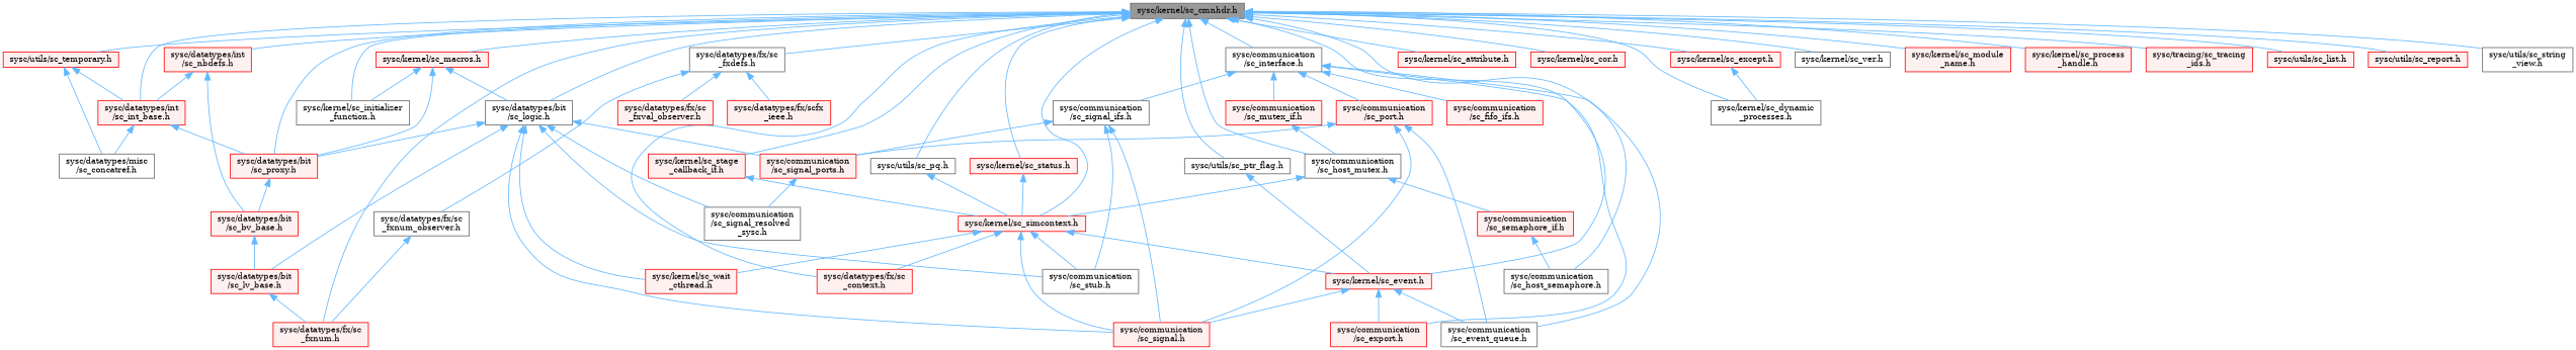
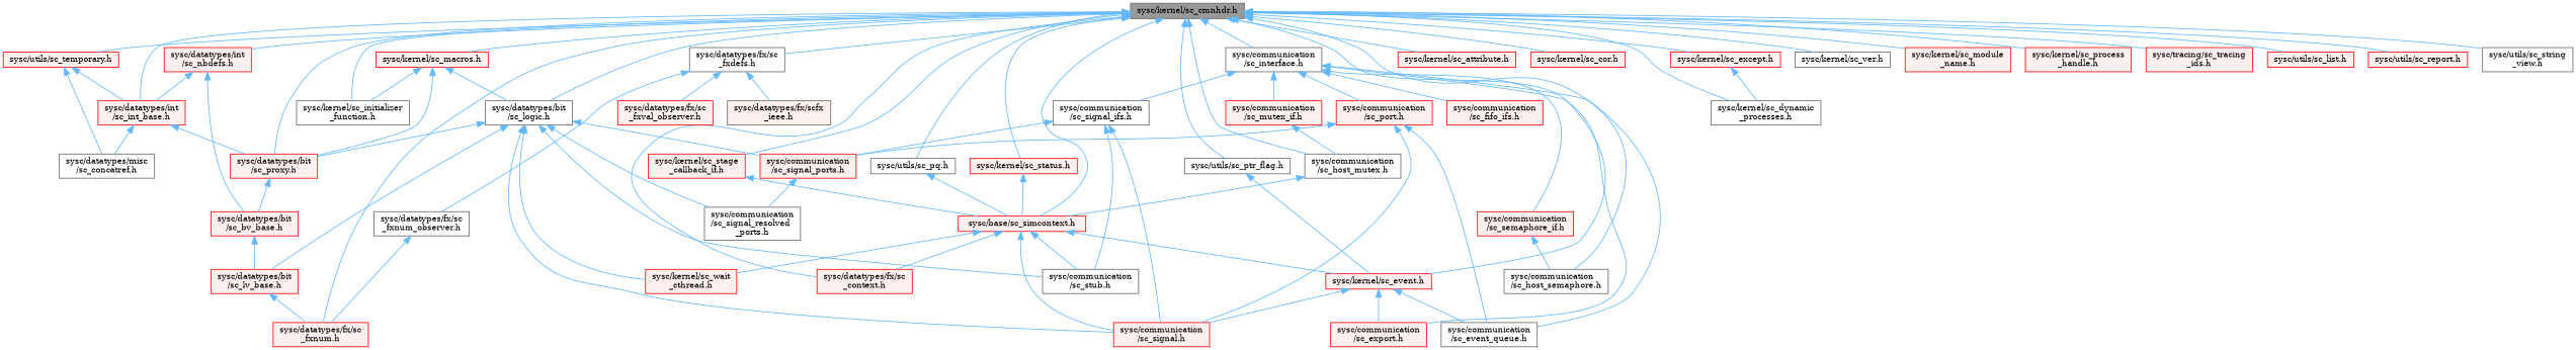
  digraph {
    fontname="DejaVu Serif"
    node [color=red fillcolor="#FFF0F0" fontname="DejaVu Serif" fontsize=10 shape=box style=filled]
    edge [color=steelblue1 dir=back fontname="DejaVu Serif" fontsize=10 labelfontname=FreeSans labelfontsize=10 style=solid]
    n1 [color=gray40 fillcolor=grey60 fontcolor=black height=0.2 label="sysc/kernel/sc_cmnhdr.h" width=0.4]
    n2 [color=grey40 fillcolor=white height=0.2 label="sysc/communication\l/sc_host_mutex.h" width=0.4]
-   n3 [height=0.2 label="sysc/kernel/sc_simcontext.h" width=0.4]
+   n3 [height=0.2 label="sysc/base/sc_simcontext.h" width=0.4]
    n4 [height=0.2 label="sysc/datatypes/fx/sc\l_context.h" width=0.4]
    n5 [height=0.2 label="sysc/kernel/sc_event.h" width=0.4]
    n6 [color=grey40 fillcolor=white height=0.2 label="sysc/communication\l/sc_host_semaphore.h" width=0.4]
    n7 [color=grey40 fillcolor=white height=0.2 label="sysc/communication\l/sc_interface.h" width=0.4]
    n8 [color=grey40 fillcolor=white height=0.2 label="sysc/datatypes/bit\l/sc_logic.h" width=0.4]
    n9 [height=0.2 label="sysc/datatypes/fx/sc\l_fxnum.h" width=0.4]
    n10 [height=0.2 label="sysc/datatypes/bit\l/sc_proxy.h" width=0.4]
    n11 [color=grey40 fillcolor=white height=0.2 label="sysc/datatypes/fx/sc\l_fxdefs.h" width=0.4]
    n12 [height=0.2 label="sysc/datatypes/int\l/sc_int_base.h" width=0.4]
    n13 [height=0.2 label="sysc/datatypes/int\l/sc_nbdefs.h" width=0.4]
    n14 [height=0.2 label="sysc/kernel/sc_attribute.h" width=0.4]
    n15 [height=0.2 label="sysc/kernel/sc_cor.h" width=0.4]
    n16 [color=grey40 fillcolor=white height=0.2 label="sysc/kernel/sc_dynamic\l_processes.h" width=0.4]
    n17 [height=0.2 label="sysc/kernel/sc_except.h" width=0.4]
    n18 [color=grey40 fillcolor=white height=0.2 label="sysc/kernel/sc_initializer\l_function.h" width=0.4]
    n19 [height=0.2 label="sysc/kernel/sc_macros.h" width=0.4]
    n20 [color=grey40 fillcolor=white height=0.2 label="sysc/kernel/sc_ver.h" width=0.4]
    n21 [height=0.2 label="sysc/kernel/sc_module\l_name.h" width=0.4]
    n22 [height=0.2 label="sysc/kernel/sc_process\l_handle.h" width=0.4]
    n23 [height=0.2 label="sysc/kernel/sc_stage\l_callback_if.h" width=0.4]
    n24 [height=0.2 label="sysc/kernel/sc_status.h" width=0.4]
    n25 [height=0.2 label="sysc/tracing/sc_tracing\l_ids.h" width=0.4]
    n26 [height=0.2 label="sysc/utils/sc_list.h" width=0.4]
    n27 [color=grey40 fillcolor=white height=0.2 label="sysc/utils/sc_pq.h" width=0.4]
    n28 [color=grey40 fillcolor=white height=0.2 label="sysc/utils/sc_ptr_flag.h" width=0.4]
    n29 [height=0.2 label="sysc/utils/sc_report.h" width=0.4]
    n30 [color=grey40 fillcolor=white height=0.2 label="sysc/utils/sc_string\l_view.h" width=0.4]
    n31 [height=0.2 label="sysc/utils/sc_temporary.h" width=0.4]
    n32 [height=0.2 label="sysc/communication\l/sc_signal.h" width=0.4]
    n33 [color=grey40 fillcolor=white height=0.2 label="sysc/communication\l/sc_stub.h" width=0.4]
    n34 [height=0.2 label="sysc/kernel/sc_wait\l_cthread.h" width=0.4]
    n35 [color=grey40 fillcolor=white height=0.2 label="sysc/communication\l/sc_event_queue.h" width=0.4]
    n36 [height=0.2 label="sysc/communication\l/sc_export.h" width=0.4]
    n37 [height=0.2 label="sysc/communication\l/sc_port.h" width=0.4]
    n38 [height=0.2 label="sysc/communication\l/sc_fifo_ifs.h" width=0.4]
    n39 [height=0.2 label="sysc/communication\l/sc_mutex_if.h" width=0.4]
    n40 [height=0.2 label="sysc/communication\l/sc_semaphore_if.h" width=0.4]
    n41 [color=grey40 fillcolor=white height=0.2 label="sysc/communication\l/sc_signal_ifs.h" width=0.4]
    n42 [height=0.2 label="sysc/communication\l/sc_signal_ports.h" width=0.4]
-   n43 [color=grey40 fillcolor=white height=0.2 label="sysc/communication\l/sc_signal_resolved\l_sysc.h" width=0.4]
+   n43 [color=grey40 fillcolor=white height=0.2 label="sysc/communication\l/sc_signal_resolved\l_ports.h" width=0.4]
    n44 [height=0.2 label="sysc/datatypes/bit\l/sc_lv_base.h" width=0.4]
    n45 [height=0.2 label="sysc/datatypes/bit\l/sc_bv_base.h" width=0.4]
    n46 [color=grey40 fillcolor=white height=0.2 label="sysc/datatypes/fx/sc\l_fxnum_observer.h" width=0.4]
    n47 [height=0.2 label="sysc/datatypes/fx/sc\l_fxval_observer.h" width=0.4]
-   n48 [height=0.2 label="sysc/datatypes/fx/scfx\l_ieee.h" width=0.4]
+   n48 [color=grey40 height=0.2 label="sysc/datatypes/fx/scfx\l_ieee.h" width=0.4]
    n49 [color=grey40 fillcolor=white height=0.2 label="sysc/datatypes/misc\l/sc_concatref.h" width=0.4]
    n1 -> n2
    n1 -> n3
    n1 -> n4
    n1 -> n5
    n1 -> n6
    n1 -> n7
    n1 -> n8
    n1 -> n9
    n1 -> n10
    n1 -> n11
    n1 -> n12
    n1 -> n13
    n1 -> n14
    n1 -> n15
    n1 -> n16
    n1 -> n17
    n1 -> n18
    n1 -> n19
    n1 -> n20
    n1 -> n21
    n1 -> n22
    n1 -> n23
    n1 -> n24
    n1 -> n25
    n1 -> n26
    n1 -> n27
    n1 -> n28
    n1 -> n29
    n1 -> n30
    n1 -> n31
    n2 -> n3
    n3 -> n4
    n3 -> n5
    n3 -> n32
    n3 -> n33
    n3 -> n34
    n5 -> n32
    n5 -> n35
    n5 -> n36
    n7 -> n35
    n7 -> n36
    n7 -> n37
    n7 -> n38
    n7 -> n39
-   n2 -> n40
+   n7 -> n40
    n7 -> n41
    n8 -> n10
    n8 -> n32
    n8 -> n33
    n8 -> n34
    n8 -> n42
    n8 -> n43
    n8 -> n44
    n10 -> n45
    n11 -> n46
    n11 -> n47
    n11 -> n48
    n12 -> n10
    n12 -> n49
    n13 -> n12
    n13 -> n45
    n17 -> n16
    n19 -> n8
    n19 -> n10
    n19 -> n18
    n23 -> n3
    n24 -> n3
    n27 -> n3
    n28 -> n5
    n31 -> n12
    n31 -> n49
    n37 -> n32
    n37 -> n35
    n37 -> n42
    n39 -> n2
    n40 -> n6
    n41 -> n32
    n41 -> n33
    n41 -> n42
    n42 -> n43
    n44 -> n9
    n45 -> n44
    n46 -> n9
  }
